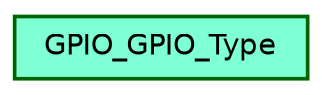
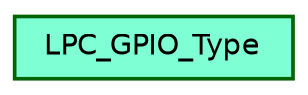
  digraph {
    rankdir=TB
    fontname="DejaVu Sans"
-   n1 [color=darkgreen fillcolor=aquamarine fontname="DejaVu Sans" fontsize=8 height=0.2 label=GPIO_GPIO_Type shape=record style=filled width=0.4]
+   n1 [color=darkgreen fillcolor=aquamarine fontname="DejaVu Sans" fontsize=8 height=0.2 label=LPC_GPIO_Type shape=record style=filled width=0.4]
  }
